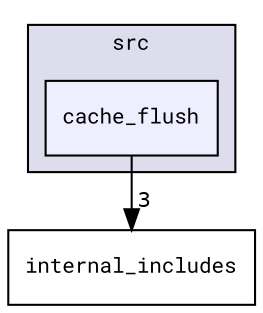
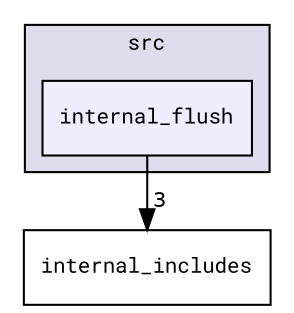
  digraph {
    compound=true
    fontname="Roboto Mono"
    node [fontname="Roboto Mono" fontsize=10 shape=box]
-   n1 [fillcolor="#eeeeff" label=cache_flush pencolor=black style=filled]
+   n1 [fillcolor="#eeeeff" label=internal_flush pencolor=black style=filled]
    n2 [label=internal_includes]
    subgraph cluster_1 {
      bgcolor="#ddddee"
      fontsize=10
      label=src
      pencolor=black
      n1
    }
    n1 -> n2 [headlabel=3 labeldistance=1.5 labelfontname=Helvetica labelfontsize=10 fontname="Roboto Mono"]
  }
